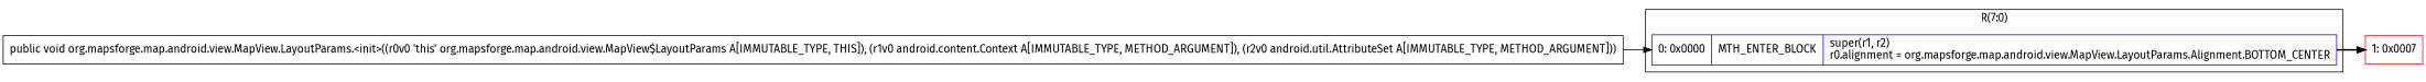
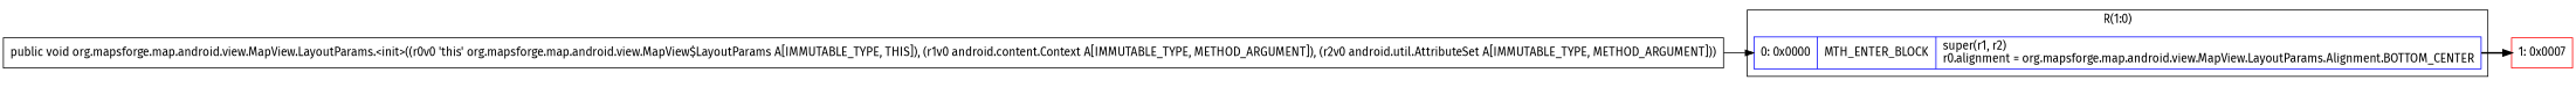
  digraph {
    rankdir=LR
    fontname="Fira Sans"
    node [shape=record fontname="Fira Sans"]
    edge [fontname="Fira Sans"]
    n1 [color=blue label="{0\:\ 0x0000|MTH_ENTER_BLOCK\l|super(r1, r2)\lr0.alignment = org.mapsforge.map.android.view.MapView.LayoutParams.Alignment.BOTTOM_CENTER\l}"]
    n2 [color=red label="{1\:\ 0x0007}"]
    n3 [label="{public void org.mapsforge.map.android.view.MapView.LayoutParams.\<init\>((r0v0 'this' org.mapsforge.map.android.view.MapView$LayoutParams A[IMMUTABLE_TYPE, THIS]), (r1v0 android.content.Context A[IMMUTABLE_TYPE, METHOD_ARGUMENT]), (r2v0 android.util.AttributeSet A[IMMUTABLE_TYPE, METHOD_ARGUMENT])) }"]
    subgraph cluster_1 {
-     label="R(7:0)"
+     label="R(1:0)"
      n1
    }
    n1 -> n2 [style=bold]
    n3 -> n1 [style=solid]
  }
